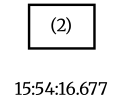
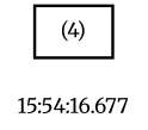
  digraph {
    label="15:54:16.677"
    fontname=Merriweather
-   n1 [color=black fontcolor=black label="(2)" shape=rectangle style=bold fontname=Merriweather]
+   n1 [color=black fontcolor=black label="(4)" shape=rectangle style=bold fontname=Merriweather]
  }
